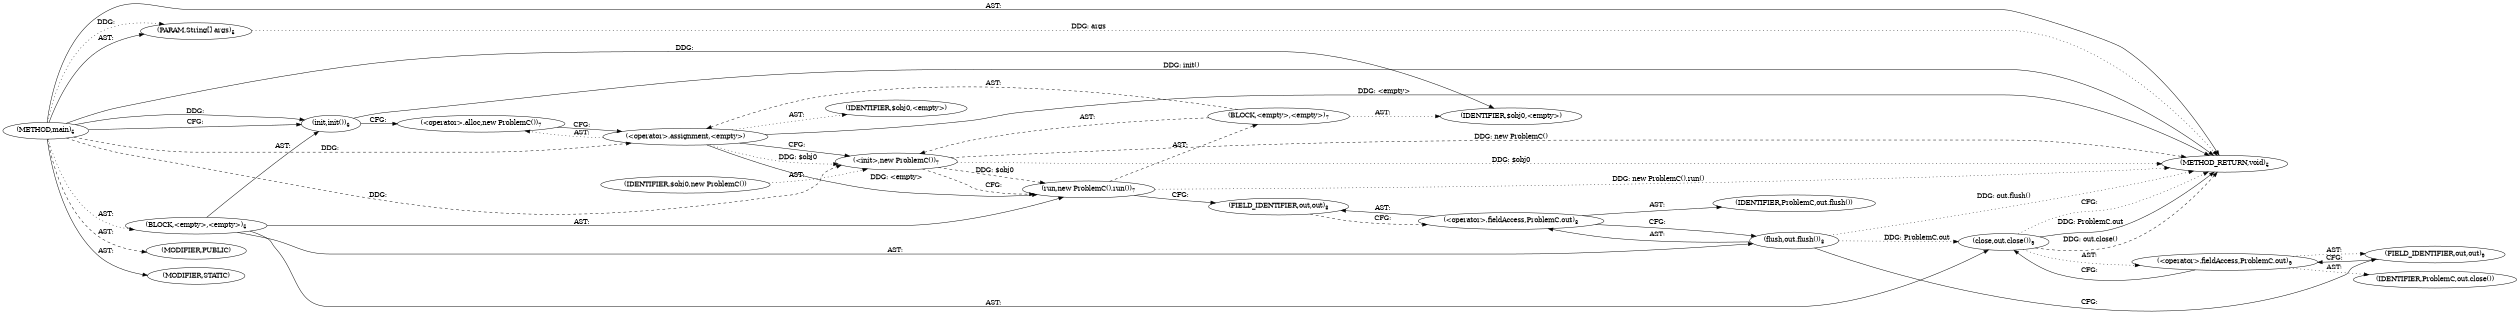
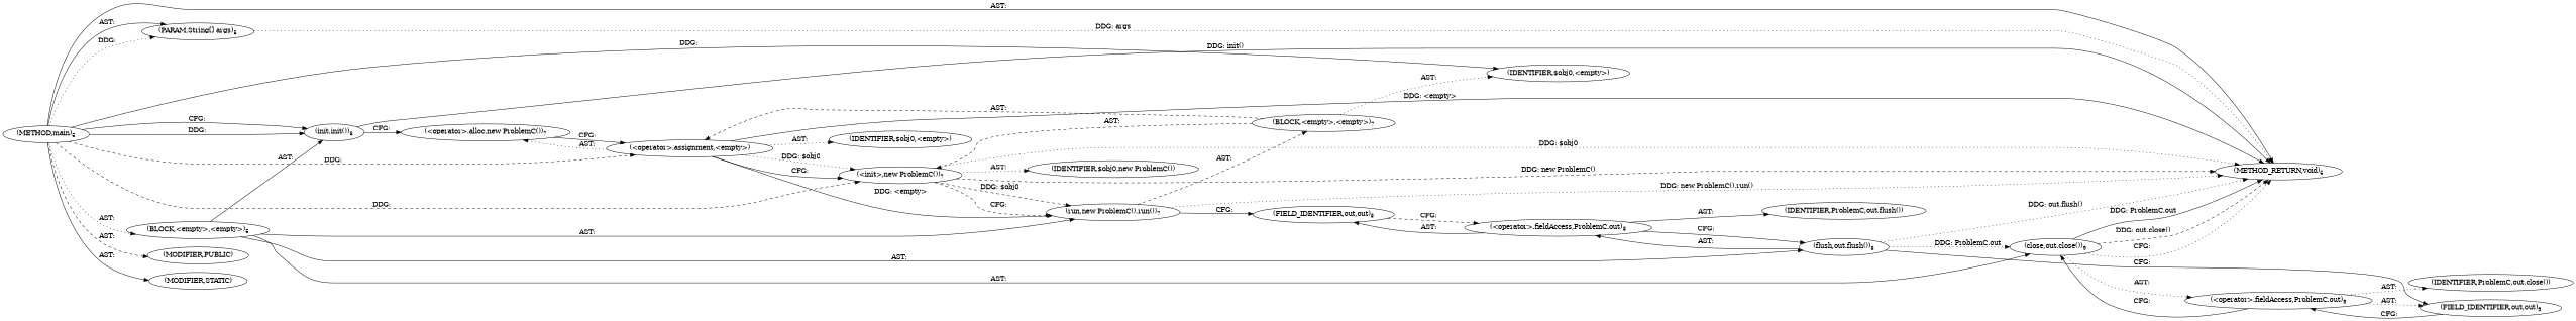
  digraph {
    rankdir=LR
    edge [style=solid]
    n1 [label=<(METHOD,main)<SUB>5</SUB>>]
    n2 [label=<(PARAM,String[] args)<SUB>5</SUB>>]
    n3 [label=<(BLOCK,&lt;empty&gt;,&lt;empty&gt;)<SUB>5</SUB>>]
    n4 [label=<(init,init())<SUB>6</SUB>>]
    n5 [label=<(&lt;operator&gt;.assignment,&lt;empty&gt;)>]
    n6 [label=<(&lt;init&gt;,new ProblemC())<SUB>7</SUB>>]
    n7 [label=<(IDENTIFIER,$obj0,&lt;empty&gt;)>]
    n8 [label=<(MODIFIER,PUBLIC)>]
    n9 [label=<(MODIFIER,STATIC)>]
    n10 [label=<(METHOD_RETURN,void)<SUB>5</SUB>>]
    n11 [label=<(run,new ProblemC().run())<SUB>7</SUB>>]
    n12 [label=<(flush,out.flush())<SUB>8</SUB>>]
    n13 [label=<(close,out.close())<SUB>9</SUB>>]
    n14 [label=<(&lt;operator&gt;.alloc,new ProblemC())<SUB>7</SUB>>]
    n15 [label=<(BLOCK,&lt;empty&gt;,&lt;empty&gt;)<SUB>7</SUB>>]
    n16 [label=<(FIELD_IDENTIFIER,out,out)<SUB>8</SUB>>]
    n17 [label=<(IDENTIFIER,$obj0,&lt;empty&gt;)>]
    n18 [label=<(IDENTIFIER,$obj0,new ProblemC())>]
    n19 [label=<(&lt;operator&gt;.fieldAccess,ProblemC.out)<SUB>8</SUB>>]
    n20 [label=<(FIELD_IDENTIFIER,out,out)<SUB>9</SUB>>]
    n21 [label=<(&lt;operator&gt;.fieldAccess,ProblemC.out)<SUB>9</SUB>>]
    n22 [label=<(IDENTIFIER,ProblemC,out.flush())>]
    n23 [label=<(IDENTIFIER,ProblemC,out.close())>]
    n1 -> n2 [label="AST: "]
    n1 -> n2 [label="DDG: " style=dotted]
    n1 -> n3 [label="AST: " style=dotted]
    n1 -> n4 [label="CFG: "]
    n1 -> n4 [label="DDG: "]
    n1 -> n5 [label="DDG: " style=dashed]
    n1 -> n6 [label="DDG: " style=dashed]
    n1 -> n7 [label="DDG: "]
    n1 -> n8 [label="AST: " style=dashed]
    n1 -> n9 [label="AST: "]
    n1 -> n10 [label="AST: "]
    n2 -> n10 [label="DDG: args" style=dotted]
    n3 -> n4 [label="AST: "]
    n3 -> n11 [label="AST: "]
    n3 -> n12 [label="AST: "]
    n3 -> n13 [label="AST: "]
    n4 -> n10 [label="DDG: init()"]
    n4 -> n14 [label="CFG: "]
    n5 -> n6 [label="CFG: "]
    n5 -> n6 [label="DDG: $obj0" style=dotted]
    n5 -> n10 [label="DDG: &lt;empty&gt;"]
    n5 -> n11 [label="DDG: &lt;empty&gt;"]
    n5 -> n14 [label="AST: " style=dotted]
    n5 -> n17 [label="AST: " style=dotted]
    n6 -> n10 [label="DDG: $obj0" style=dotted]
    n6 -> n10 [label="DDG: new ProblemC()" style=dashed]
    n6 -> n11 [label="CFG: " style=dashed]
    n6 -> n11 [label="DDG: $obj0" style=dashed]
-   n18 -> n6 [label="AST: " style=dotted]
+   n6 -> n18 [label="AST: " style=dotted]
    n11 -> n10 [label="DDG: new ProblemC().run()" style=dotted]
    n11 -> n15 [label="AST: " style=dashed]
    n11 -> n16 [label="CFG: "]
    n12 -> n10 [label="DDG: out.flush()" style=dotted]
    n12 -> n13 [label="DDG: ProblemC.out" style=dotted]
    n12 -> n19 [label="AST: "]
    n12 -> n20 [label="CFG: "]
    n13 -> n10 [label="CFG: " style=dotted]
    n13 -> n10 [label="DDG: ProblemC.out"]
    n13 -> n10 [label="DDG: out.close()" style=dashed]
    n13 -> n21 [label="AST: " style=dotted]
    n14 -> n5 [label="CFG: "]
    n15 -> n5 [label="AST: " style=dashed]
    n15 -> n6 [label="AST: " style=dashed]
    n15 -> n7 [label="AST: " style=dotted]
    n16 -> n19 [label="CFG: " style=dashed]
    n19 -> n12 [label="CFG: "]
    n19 -> n16 [label="AST: "]
    n19 -> n22 [label="AST: "]
    n20 -> n21 [label="CFG: "]
    n21 -> n13 [label="CFG: "]
    n21 -> n20 [label="AST: " style=dotted]
    n21 -> n23 [label="AST: " style=dotted]
  }
